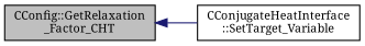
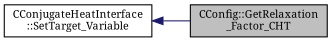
  digraph {
    rankdir=LR
    fontname="Noto Serif"
    node [color=black fontname="Noto Serif" fontsize=10 shape=record style=filled]
    n1 [fillcolor=grey75 fontcolor=black height=0.2 label="CConfig::GetRelaxation\l_Factor_CHT" width=0.4]
    n2 [fillcolor=white height=0.2 label="CConjugateHeatInterface\l::SetTarget_Variable" width=0.4]
-   n1 -> n2 [color=midnightblue dir=back fontname="Noto Serif" fontsize=10 labelfontname=Helvetica labelfontsize=10 style=solid]
+   n2 -> n1 [color=midnightblue dir=back fontname="Noto Serif" fontsize=10 labelfontname=Helvetica labelfontsize=10 style=solid]
  }
